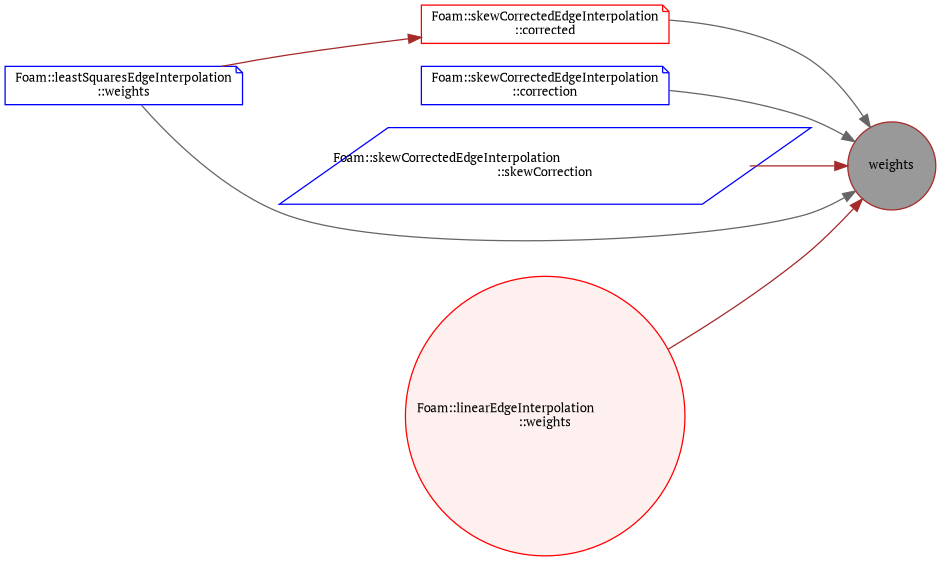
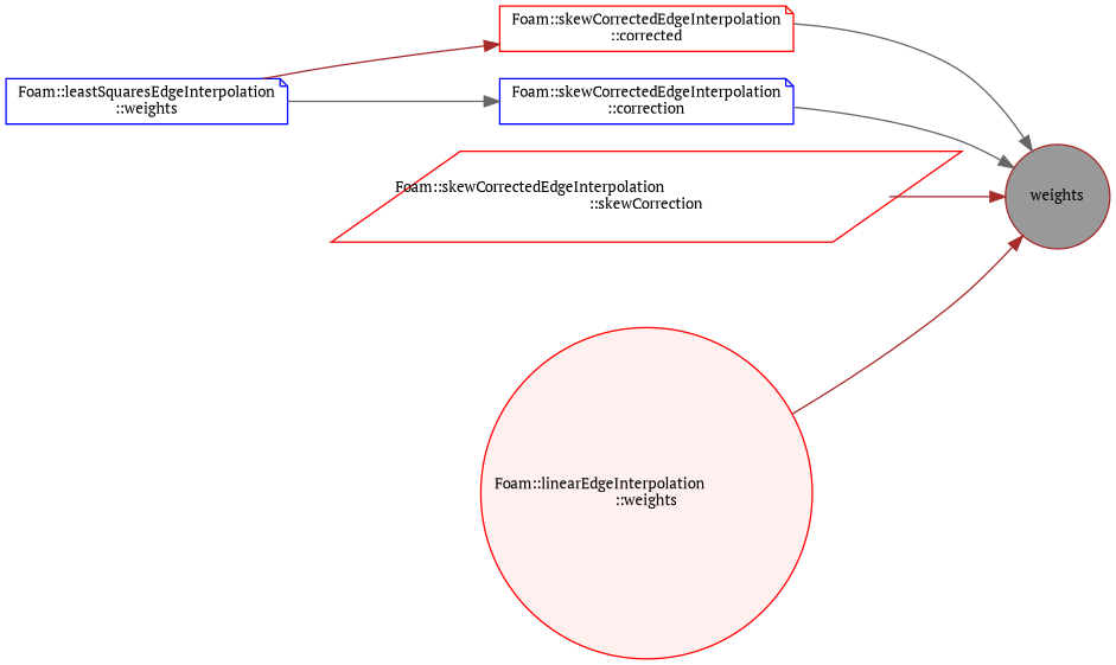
  digraph {
    fontname="PT Serif"
    rankdir=RL
    node [color=red fillcolor=white fontname="PT Serif" fontsize=10 shape=note style=filled]
    edge [color=gray40 dir=back fontname="PT Serif" fontsize=10 labelfontname=Helvetica labelfontsize=10 style=solid]
    n1 [color=brown fillcolor=grey60 fontcolor=black height=0.2 label=weights shape=circle width=0.4]
    n2 [height=0.2 label="Foam::skewCorrectedEdgeInterpolation\l::corrected" width=0.4]
    n3 [color=blue height=0.2 label="Foam::skewCorrectedEdgeInterpolation\l::correction" width=0.4]
-   n4 [color=blue height=0.2 label="Foam::skewCorrectedEdgeInterpolation\l::skewCorrection" shape=parallelogram width=0.4]
+   n4 [height=0.2 label="Foam::skewCorrectedEdgeInterpolation\l::skewCorrection" shape=parallelogram width=0.4]
    n5 [color=blue height=0.2 label="Foam::leastSquaresEdgeInterpolation\l::weights" width=0.4]
    n6 [fillcolor="#FFF0F0" height=0.2 label="Foam::linearEdgeInterpolation\l::weights" shape=circle width=0.4]
    n1 -> n2
    n1 -> n3
    n1 -> n4 [color=brown]
-   n1 -> n5
+   n3 -> n5
    n1 -> n6 [color=brown]
    n2 -> n5 [color=brown]
  }
